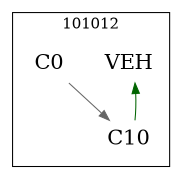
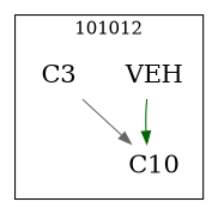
  strict digraph {
    node [fontsize=20 shape=plaintext]
    n1 [label=VEH]
    n2 [label=C10]
-   n3 [label=C0]
+   n3 [label=C3]
    subgraph cluster_1 {
      label=101012
      labeldoc=t
      n1
      n2
      n3
    }
-   n2 -> n1 [color=darkgreen]
+   n1 -> n2 [color=darkgreen]
    n3 -> n2 [color=gray40]
  }
